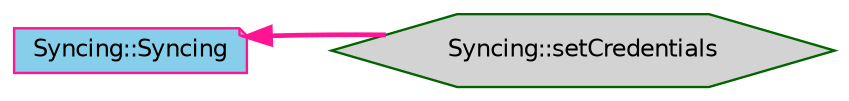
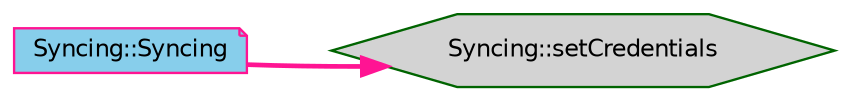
  digraph {
    rankdir=LR
    node [fontname=Helvetica fontsize=10 style=filled]
    n1 [color=deeppink fillcolor=skyblue fontcolor=black height=0.2 label="Syncing::Syncing" shape=note width=0.4]
    n2 [color=darkgreen fillcolor=lightgrey height=0.2 label="Syncing::setCredentials" shape=hexagon width=0.4]
-   n2 -> n1 [color=deeppink fontname=Helvetica fontsize=10 labelfontname=Helvetica labelfontsize=10 style=bold]
+   n1 -> n2 [color=deeppink fontname=Helvetica fontsize=10 labelfontname=Helvetica labelfontsize=10 style=bold]
  }
